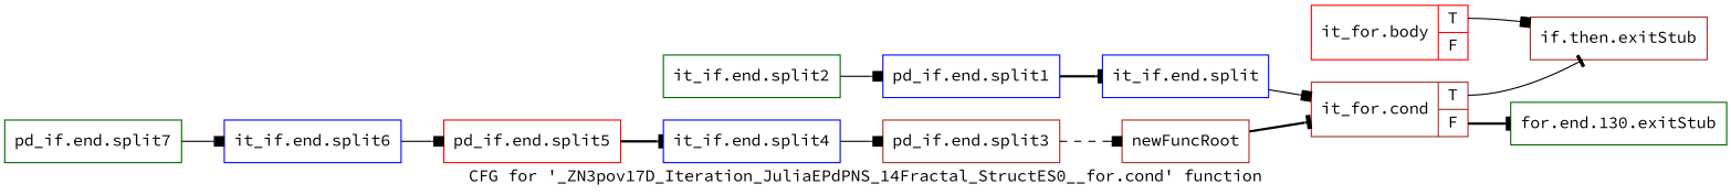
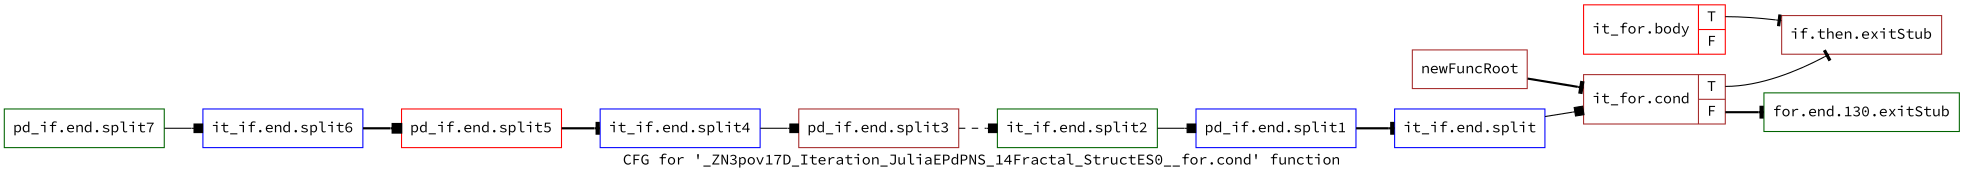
  digraph {
    fontname="Source Code Pro"
    label="CFG for '_ZN3pov17D_Iteration_JuliaEPdPNS_14Fractal_StructES0__for.cond' function"
    rankdir=LR
    node [color=brown fontname="Source Code Pro" shape=record]
    edge [arrowhead=box fontname="Source Code Pro" style=solid]
    n1 [label="{newFuncRoot}"]
    n2 [label="{it_for.cond|{<s0>T|<s1>F}}"]
    n3 [color=darkgreen label="{for.end.130.exitStub}"]
    n4 [label="{if.then.exitStub}"]
    n5 [color=red label="{it_for.body|{<s0>T|<s1>F}}"]
    n6 [color=darkgreen label="{pd_if.end.split7}"]
    n7 [color=blue label="{it_if.end.split6}"]
    n8 [color=red label="{pd_if.end.split5}"]
    n9 [color=blue label="{it_if.end.split4}"]
    n10 [label="{pd_if.end.split3}"]
    n11 [color=darkgreen label="{it_if.end.split2}"]
    n12 [color=blue label="{pd_if.end.split1}"]
    n13 [color=blue label="{it_if.end.split}"]
    n1 -> n2 [arrowhead=tee style=bold]
    n2 -> n3 [arrowhead=tee style=bold tailport=s1]
    n2 -> n4 [arrowhead=tee tailport=s0]
-   n5 -> n4 [tailport=s0]
+   n5 -> n4 [arrowhead=tee tailport=s0]
    n6 -> n7
-   n7 -> n8
+   n7 -> n8 [style=bold]
    n8 -> n9 [arrowhead=tee style=bold]
    n9 -> n10
-   n10 -> n1 [style=dashed]
+   n10 -> n11 [style=dashed]
    n11 -> n12
    n12 -> n13 [arrowhead=tee style=bold]
    n13 -> n2
  }
